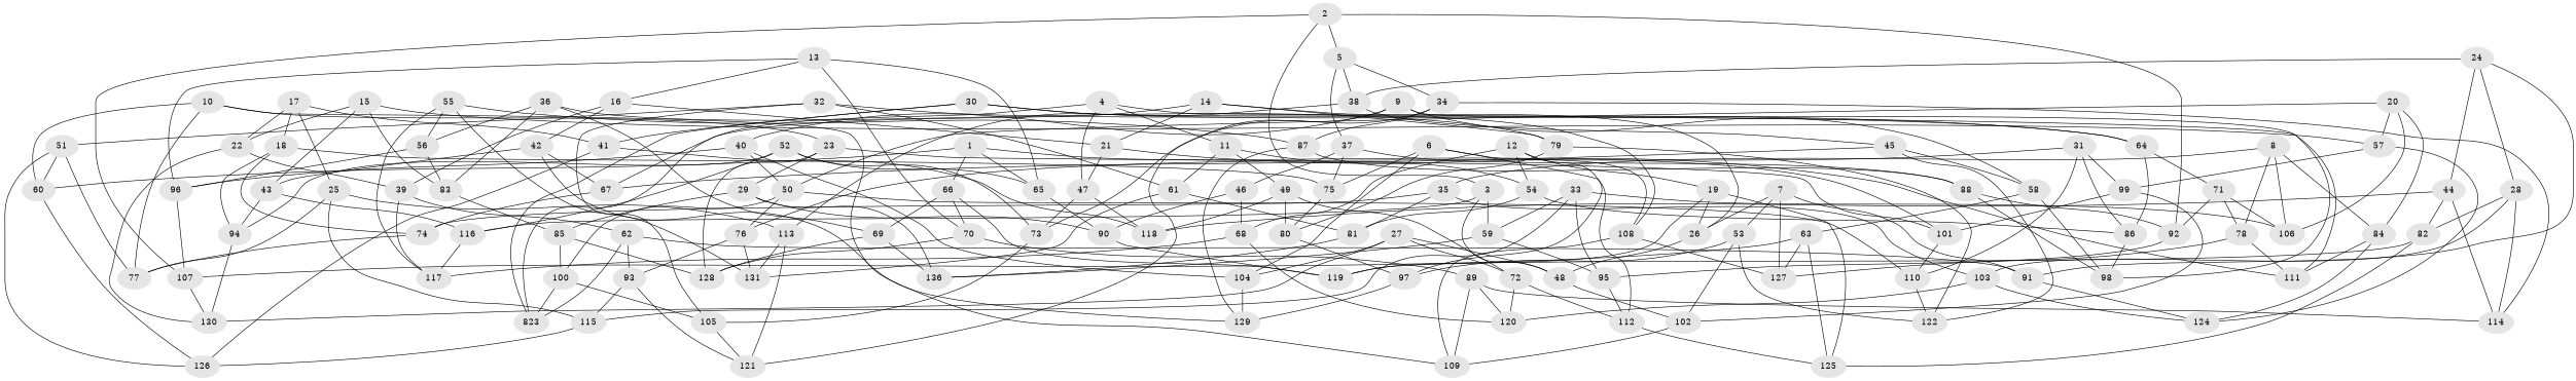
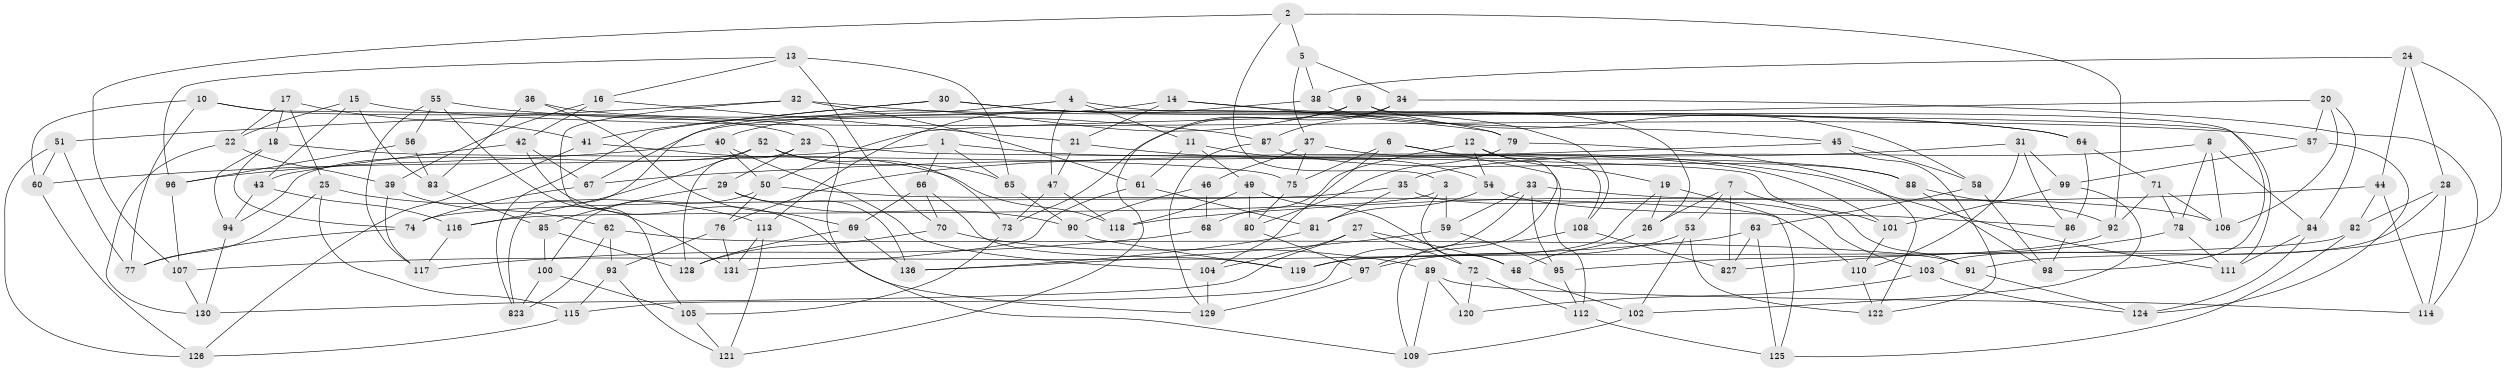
  graph {
    node [color=gray90 style=filled]
    1
    60
    65
    66
    101
    126
    90
    70
    119
    69
    110
    2
    3
    5
    92
    107
    48
    59
    116
    34
    37
    38
    95
    130
    102
    n26 [label=136]
    117
    4
    11
    47
    111
    n32 [label=823]
    49
    54
    61
    73
    118
    114
    87
    75
    46
    88
    113
    45
    6
    104
    108
    112
    80
    129
-   127
+   127 [label=827]
    109
    125
    7
    26
    53
    91
    97
    122
    124
    8
    35
    78
    84
    106
    74
    103
    81
    9
    40
    58
    98
    121
    96
    50
    63
    10
    23
    77
    29
    128
    72
    86
    131
    12
    19
    68
    120
    13
    16
    21
    39
    42
    89
    14
    67
    79
    15
    22
    43
    57
    83
    94
    99
    85
    62
    17
    18
    25
    41
    115
    20
    76
    100
    24
    28
    44
    82
    27
    30
    64
    71
    31
    93
    32
    51
    105
    33
    36
    56
    52
    55
    1 -- 60
    1 -- 65
    1 -- 66
    1 -- 101
    60 -- 126
    65 -- 90
    66 -- 70
    66 -- 119
    66 -- 69
    101 -- 110
    90 -- 119
    70 -- 128
    70 -- 89
    69 -- n26
    69 -- 128
    110 -- 122
    2 -- 3
    2 -- 5
    2 -- 92
    2 -- 107
    3 -- 48
    3 -- 59
    3 -- 116
    5 -- 34
    5 -- 37
    5 -- 38
    92 -- 95
    107 -- 130
    48 -- 102
    59 -- 95
    59 -- n26
    116 -- 117
    34 -- 73
    34 -- 114
    34 -- 87
    37 -- 75
    37 -- 46
    37 -- 88
    38 -- 113
    38 -- 45
    95 -- 112
    102 -- 109
    4 -- 11
    4 -- 47
    4 -- 111
    4 -- n32
    11 -- 49
    11 -- 54
    11 -- 61
    47 -- 73
    47 -- 118
    49 -- 118
    49 -- 80
    49 -- 72
    54 -- 81
    54 -- 86
    61 -- 81
    61 -- 131
    73 -- 105
    87 -- 88
    87 -- 129
    75 -- 80
    46 -- 90
    46 -- 68
    88 -- 92
    88 -- 98
    113 -- 121
    113 -- 131
    45 -- 122
    45 -- 58
    45 -- 67
    6 -- 75
    6 -- 104
    6 -- 108
    6 -- 112
    104 -- 129
    108 -- 127
    108 -- 109
    112 -- 125
    80 -- 97
    7 -- 127
    7 -- 26
    7 -- 53
    7 -- 91
    26 -- 48
    53 -- 102
    53 -- 97
    53 -- 122
    91 -- 124
    97 -- 129
    8 -- 35
    8 -- 78
    8 -- 84
    8 -- 106
    35 -- 74
    35 -- 103
    35 -- 81
    78 -- 111
    78 -- 127
    84 -- 111
    84 -- 124
    74 -- 77
    103 -- 124
    103 -- 120
    81 -- n26
    9 -- 40
    9 -- 58
    9 -- 98
    9 -- 121
    40 -- 104
    40 -- 96
    40 -- 50
    58 -- 98
    58 -- 63
    96 -- 107
    50 -- 110
    50 -- 76
    50 -- 100
    63 -- 107
    63 -- 127
    63 -- 125
    10 -- 60
    10 -- 109
    10 -- 23
    10 -- 77
    23 -- 101
    23 -- 29
    23 -- 128
    29 -- 90
    29 -- n26
    29 -- 85
    72 -- 112
    72 -- 120
    86 -- 98
    12 -- 54
    12 -- 97
    12 -- 19
    12 -- 68
    19 -- 119
    19 -- 125
    19 -- 26
    68 -- 117
-   68 -- 120
    13 -- 65
    13 -- 70
    13 -- 96
    13 -- 16
    16 -- 21
    16 -- 39
    16 -- 42
    21 -- 47
    21 -- 111
    39 -- 117
    39 -- 62
    42 -- 129
    42 -- 67
    42 -- 43
    89 -- 114
    89 -- 109
    89 -- 120
    14 -- 26
    14 -- 21
    14 -- 67
    14 -- 79
    67 -- 74
    79 -- 80
    79 -- 122
    15 -- 22
    15 -- 43
    15 -- 57
    15 -- 83
    22 -- 130
    22 -- 39
    43 -- 116
    43 -- 94
    57 -- 124
    57 -- 99
    83 -- 85
    94 -- 130
    99 -- 101
    99 -- 102
    85 -- 128
    85 -- 100
    62 -- n32
    62 -- 91
    62 -- 93
    17 -- 22
    17 -- 18
    17 -- 25
    17 -- 41
    18 -- 75
    18 -- 74
    18 -- 94
    25 -- 113
    25 -- 77
    25 -- 115
    41 -- 126
    41 -- 118
    115 -- 126
    20 -- 84
    20 -- 106
    20 -- 50
    20 -- 57
    76 -- 131
    76 -- 93
    100 -- n32
    100 -- 105
    24 -- 38
    24 -- 91
    24 -- 28
    24 -- 44
    28 -- 114
    28 -- 103
    28 -- 82
    44 -- 118
    44 -- 114
    44 -- 82
    82 -- 119
    82 -- 125
    27 -- 48
    27 -- 130
    27 -- 104
    27 -- 72
    30 -- n32
    30 -- 108
    30 -- 41
    30 -- 64
    64 -- 86
    64 -- 71
    71 -- 92
    71 -- 78
    71 -- 106
    31 -- 110
    31 -- 86
    31 -- 99
    31 -- 76
    93 -- 121
    93 -- 115
    32 -- 61
    32 -- 64
    32 -- 51
    32 -- 105
    51 -- 60
    51 -- 126
    51 -- 77
    105 -- 121
    33 -- 59
    33 -- 95
    33 -- 106
    33 -- 115
    36 -- 69
    36 -- 79
    36 -- 83
-   36 -- 56
    56 -- 96
    56 -- 83
    52 -- 65
    52 -- 116
    52 -- 73
    52 -- 94
    55 -- 117
    55 -- 87
    55 -- 131
    55 -- 56
  }
